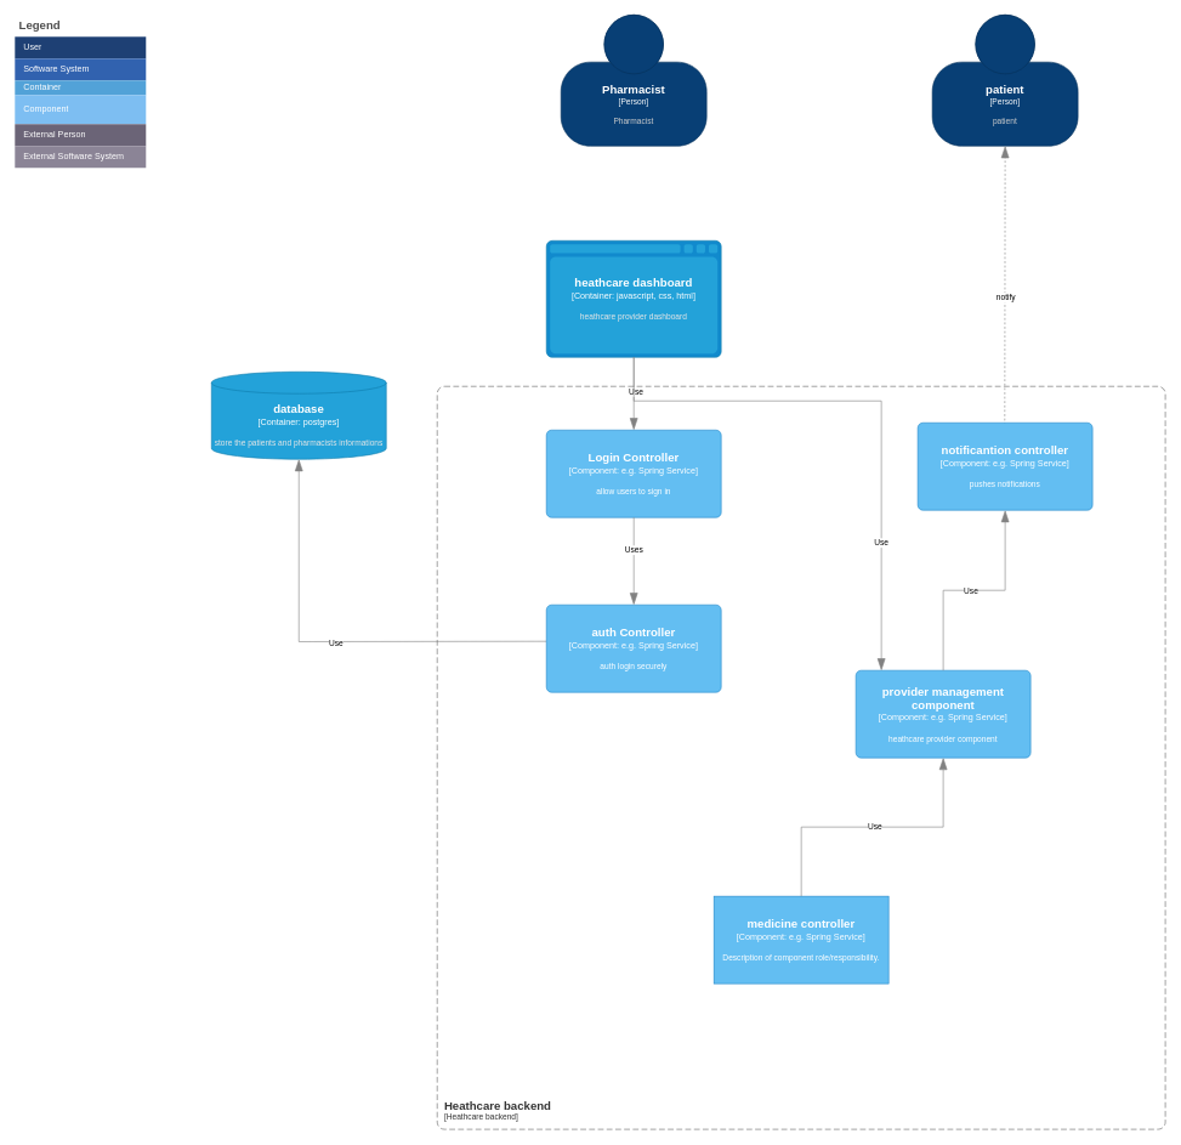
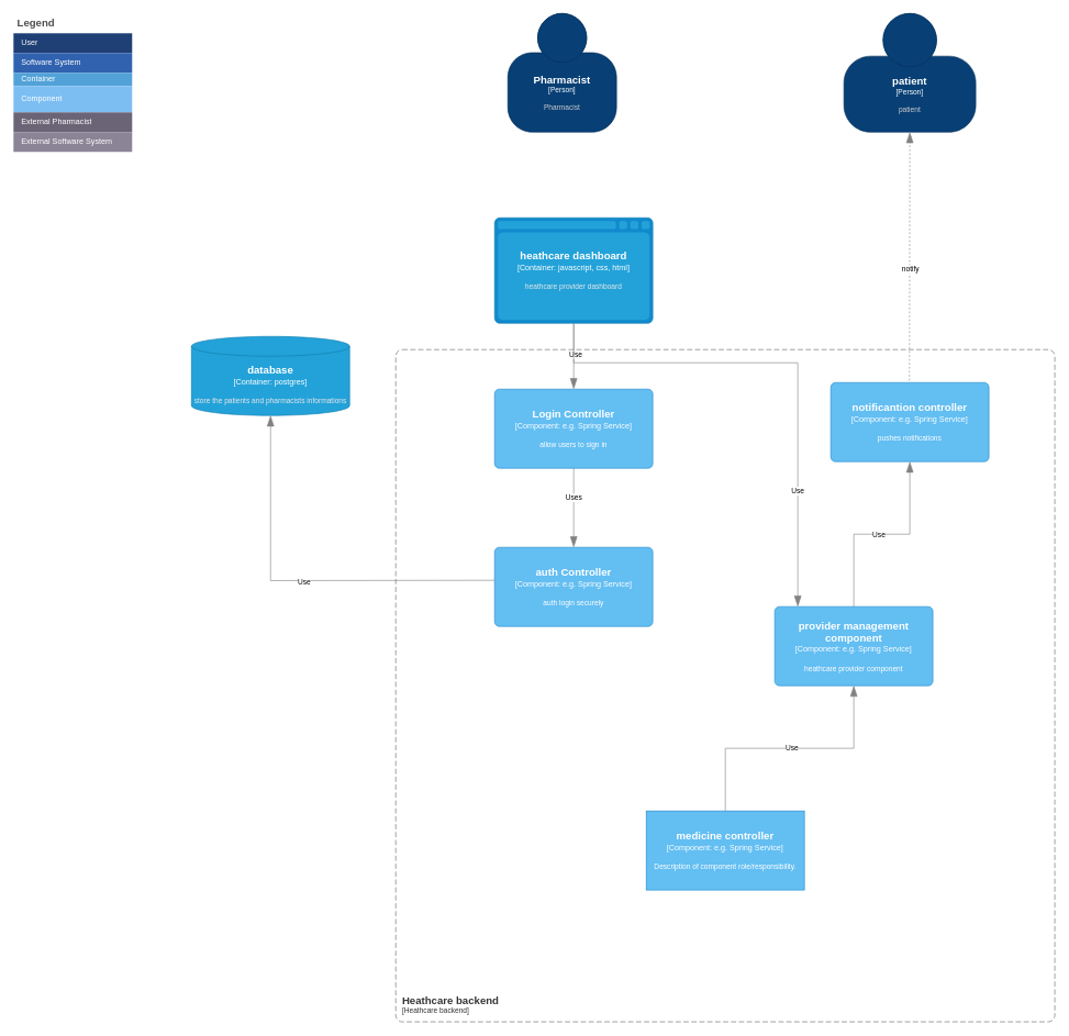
  <mxCell id="0" />
  <mxCell id="1" parent="0" />
  <mxCell id="2" value="Legend" style="shape=table;startSize=30;container=1;collapsible=0;childLayout=tableLayout;fontSize=16;align=left;verticalAlign=top;fillColor=none;strokeColor=none;fontColor=#4D4D4D;fontStyle=1;spacingLeft=6;spacing=0;resizable=0;" parent="1" vertex="1"><mxGeometry x="20" y="20" width="180" height="210" as="geometry" /></mxCell>
  <mxCell id="3" value="" style="shape=tableRow;horizontal=0;startSize=0;swimlaneHead=0;swimlaneBody=0;strokeColor=inherit;top=0;left=0;bottom=0;right=0;collapsible=0;dropTarget=0;fillColor=none;points=[[0,0.5],[1,0.5]];portConstraint=eastwest;fontSize=12;" parent="2" vertex="1"><mxGeometry y="30" width="180" height="30" as="geometry" /></mxCell>
  <mxCell id="4" value="User" style="shape=partialRectangle;html=1;whiteSpace=wrap;connectable=0;strokeColor=inherit;overflow=hidden;fillColor=#1E4074;top=0;left=0;bottom=0;right=0;pointerEvents=1;fontSize=12;align=left;fontColor=#FFFFFF;gradientColor=none;spacingLeft=10;spacingRight=4;" parent="3" vertex="1"><mxGeometry width="180" height="30" as="geometry"><mxRectangle width="180" height="30" as="alternateBounds" /></mxGeometry></mxCell>
  <mxCell id="5" value="" style="shape=tableRow;horizontal=0;startSize=0;swimlaneHead=0;swimlaneBody=0;strokeColor=inherit;top=0;left=0;bottom=0;right=0;collapsible=0;dropTarget=0;fillColor=none;points=[[0,0.5],[1,0.5]];portConstraint=eastwest;fontSize=12;" parent="2" vertex="1"><mxGeometry y="60" width="180" height="30" as="geometry" /></mxCell>
  <mxCell id="6" value="Software System" style="shape=partialRectangle;html=1;whiteSpace=wrap;connectable=0;strokeColor=inherit;overflow=hidden;fillColor=#3162AF;top=0;left=0;bottom=0;right=0;pointerEvents=1;fontSize=12;align=left;fontColor=#FFFFFF;gradientColor=none;spacingLeft=10;spacingRight=4;" parent="5" vertex="1"><mxGeometry width="180" height="30" as="geometry"><mxRectangle width="180" height="30" as="alternateBounds" /></mxGeometry></mxCell>
  <mxCell id="7" value="" style="shape=tableRow;horizontal=0;startSize=0;swimlaneHead=0;swimlaneBody=0;strokeColor=inherit;top=0;left=0;bottom=0;right=0;collapsible=0;dropTarget=0;fillColor=none;points=[[0,0.5],[1,0.5]];portConstraint=eastwest;fontSize=12;" parent="2" vertex="1"><mxGeometry y="90" width="180" height="20" as="geometry" /></mxCell>
  <mxCell id="8" value="Container" style="shape=partialRectangle;html=1;whiteSpace=wrap;connectable=0;strokeColor=inherit;overflow=hidden;fillColor=#52a2d8;top=0;left=0;bottom=0;right=0;pointerEvents=1;fontSize=12;align=left;fontColor=#FFFFFF;gradientColor=none;spacingLeft=10;spacingRight=4;" parent="7" vertex="1"><mxGeometry width="180" height="20" as="geometry"><mxRectangle width="180" height="20" as="alternateBounds" /></mxGeometry></mxCell>
  <mxCell id="9" value="" style="shape=tableRow;horizontal=0;startSize=0;swimlaneHead=0;swimlaneBody=0;strokeColor=inherit;top=0;left=0;bottom=0;right=0;collapsible=0;dropTarget=0;fillColor=none;points=[[0,0.5],[1,0.5]];portConstraint=eastwest;fontSize=12;" parent="2" vertex="1"><mxGeometry y="110" width="180" height="40" as="geometry" /></mxCell>
  <mxCell id="10" value="Component" style="shape=partialRectangle;html=1;whiteSpace=wrap;connectable=0;strokeColor=inherit;overflow=hidden;fillColor=#7dbef2;top=0;left=0;bottom=0;right=0;pointerEvents=1;fontSize=12;align=left;fontColor=#FFFFFF;gradientColor=none;spacingLeft=10;spacingRight=4;" parent="9" vertex="1"><mxGeometry width="180" height="40" as="geometry"><mxRectangle width="180" height="40" as="alternateBounds" /></mxGeometry></mxCell>
  <mxCell id="11" value="" style="shape=tableRow;horizontal=0;startSize=0;swimlaneHead=0;swimlaneBody=0;strokeColor=inherit;top=0;left=0;bottom=0;right=0;collapsible=0;dropTarget=0;fillColor=none;points=[[0,0.5],[1,0.5]];portConstraint=eastwest;fontSize=12;" parent="2" vertex="1"><mxGeometry y="150" width="180" height="30" as="geometry" /></mxCell>
- <mxCell id="12" value="External Person" style="shape=partialRectangle;html=1;whiteSpace=wrap;connectable=0;strokeColor=inherit;overflow=hidden;fillColor=#6b6477;top=0;left=0;bottom=0;right=0;pointerEvents=1;fontSize=12;align=left;fontColor=#FFFFFF;gradientColor=none;spacingLeft=10;spacingRight=4;" parent="11" vertex="1"><mxGeometry width="180" height="30" as="geometry"><mxRectangle width="180" height="30" as="alternateBounds" /></mxGeometry></mxCell>
+ <mxCell id="12" value="External Pharmacist" style="shape=partialRectangle;html=1;whiteSpace=wrap;connectable=0;strokeColor=inherit;overflow=hidden;fillColor=#6b6477;top=0;left=0;bottom=0;right=0;pointerEvents=1;fontSize=12;align=left;fontColor=#FFFFFF;gradientColor=none;spacingLeft=10;spacingRight=4;" parent="11" vertex="1"><mxGeometry width="180" height="30" as="geometry"><mxRectangle width="180" height="30" as="alternateBounds" /></mxGeometry></mxCell>
  <mxCell id="13" value="" style="shape=tableRow;horizontal=0;startSize=0;swimlaneHead=0;swimlaneBody=0;strokeColor=inherit;top=0;left=0;bottom=0;right=0;collapsible=0;dropTarget=0;fillColor=none;points=[[0,0.5],[1,0.5]];portConstraint=eastwest;fontSize=12;" parent="2" vertex="1"><mxGeometry y="180" width="180" height="30" as="geometry" /></mxCell>
  <mxCell id="14" value="External Software System" style="shape=partialRectangle;html=1;whiteSpace=wrap;connectable=0;strokeColor=inherit;overflow=hidden;fillColor=#8b8496;top=0;left=0;bottom=0;right=0;pointerEvents=1;fontSize=12;align=left;fontColor=#FFFFFF;gradientColor=none;spacingLeft=10;spacingRight=4;" parent="13" vertex="1"><mxGeometry width="180" height="30" as="geometry"><mxRectangle width="180" height="30" as="alternateBounds" /></mxGeometry></mxCell>
- <mxCell id="15" value="&lt;font style=&quot;font-size: 16px&quot;&gt;&lt;b&gt;Pharmacist&lt;/b&gt;&lt;/font&gt;&lt;div&gt;[Person]&lt;/div&gt;&lt;br&gt;&lt;div&gt;&lt;font style=&quot;font-size: 11px&quot;&gt;&lt;font color=&quot;#cccccc&quot;&gt;Pharmacist&lt;/font&gt;&lt;/div&gt;" style="html=1;fontSize=11;dashed=0;whiteSpace=wrap;fillColor=#083F75;strokeColor=#06315C;fontColor=#ffffff;shape=mxgraph.c4.person2;align=center;metaEdit=1;points=[[0.5,0,0],[1,0.5,0],[1,0.75,0],[0.75,1,0],[0.5,1,0],[0.25,1,0],[0,0.75,0],[0,0.5,0]];resizable=0;" parent="1" vertex="1"><mxGeometry x="770" y="20" width="200" height="180" as="geometry" /></mxCell>
+ <mxCell id="15" value="&lt;font style=&quot;font-size: 16px&quot;&gt;&lt;b&gt;Pharmacist&lt;/b&gt;&lt;/font&gt;&lt;div&gt;[Person]&lt;/div&gt;&lt;br&gt;&lt;div&gt;&lt;font style=&quot;font-size: 11px&quot;&gt;&lt;font color=&quot;#cccccc&quot;&gt;Pharmacist&lt;/font&gt;&lt;/div&gt;" style="html=1;fontSize=11;dashed=0;whiteSpace=wrap;fillColor=#083F75;strokeColor=#06315C;fontColor=#ffffff;shape=mxgraph.c4.person2;align=center;metaEdit=1;points=[[0.5,0,0],[1,0.5,0],[1,0.75,0],[0.75,1,0],[0.5,1,0],[0.25,1,0],[0,0.75,0],[0,0.5,0]];resizable=0;" parent="1" vertex="1"><mxGeometry x="770" y="20" width="165" height="180" as="geometry" /></mxCell>
  <mxCell id="16" value="&lt;font style=&quot;font-size: 16px&quot;&gt;&lt;b&gt;patient&lt;/b&gt;&lt;/font&gt;&lt;div&gt;[Person]&lt;/div&gt;&lt;br&gt;&lt;div&gt;&lt;font style=&quot;font-size: 11px&quot;&gt;&lt;font color=&quot;#cccccc&quot;&gt;patient&lt;/font&gt;&lt;/div&gt;" style="html=1;fontSize=11;dashed=0;whiteSpace=wrap;fillColor=#083F75;strokeColor=#06315C;fontColor=#ffffff;shape=mxgraph.c4.person2;align=center;metaEdit=1;points=[[0.5,0,0],[1,0.5,0],[1,0.75,0],[0.75,1,0],[0.5,1,0],[0.25,1,0],[0,0.75,0],[0,0.5,0]];resizable=0;" parent="1" vertex="1"><mxGeometry x="1280" y="20" width="200" height="180" as="geometry" /></mxCell>
  <mxCell id="17" value="&lt;font style=&quot;font-size: 16px&quot;&gt;&lt;b&gt;heathcare dashboard&lt;/b&gt;&lt;/font&gt;&lt;div&gt;[Container:&amp;nbsp;javascript, css, html]&lt;/div&gt;&lt;br&gt;&lt;div&gt;&lt;font style=&quot;font-size: 11px&quot;&gt;&lt;font color=&quot;#E6E6E6&quot;&gt;heathcare provider dashboard&lt;/font&gt;&lt;/div&gt;" style="shape=mxgraph.c4.webBrowserContainer2;whiteSpace=wrap;html=1;boundedLbl=1;rounded=0;labelBackgroundColor=none;strokeColor=#118ACD;fillColor=#23A2D9;strokeColor=#118ACD;strokeColor2=#0E7DAD;fontSize=12;fontColor=#ffffff;align=center;metaEdit=1;points=[[0.5,0,0],[1,0.25,0],[1,0.5,0],[1,0.75,0],[0.5,1,0],[0,0.75,0],[0,0.5,0],[0,0.25,0]];resizable=0;" parent="1" vertex="1"><mxGeometry x="750" y="330" width="240" height="160" as="geometry" /></mxCell>
  <mxCell id="18" value="" style="endArrow=blockThin;html=1;fontSize=10;fontColor=#404040;strokeWidth=1;endFill=1;strokeColor=#828282;elbow=vertical;metaEdit=1;endSize=14;startSize=14;jumpStyle=arc;jumpSize=16;rounded=0;edgeStyle=orthogonalEdgeStyle;entryX=0.5;entryY=1;entryDx=0;entryDy=0;entryPerimeter=0;dashed=1;exitX=0.5;exitY=0;exitDx=0;exitDy=0;exitPerimeter=0;" parent="1" target="16" edge="1"><mxGeometry width="240" relative="1" as="geometry"><mxPoint x="1379.33" y="655" as="sourcePoint" /><mxPoint x="1379.33" y="290" as="targetPoint" /></mxGeometry></mxCell>
  <mxCell id="19" value="notify" style="edgeLabel;html=1;align=center;verticalAlign=middle;resizable=0;points=[];" parent="18" vertex="1" connectable="0"><mxGeometry x="-0.063" y="1" relative="1" as="geometry"><mxPoint x="2" y="-34" as="offset" /></mxGeometry></mxCell>
  <mxCell id="20" value="" style="endArrow=blockThin;html=1;fontSize=10;fontColor=#404040;strokeWidth=1;endFill=1;strokeColor=#828282;elbow=vertical;metaEdit=1;endSize=14;startSize=14;jumpStyle=arc;jumpSize=16;rounded=0;edgeStyle=orthogonalEdgeStyle;exitX=0.5;exitY=1;exitDx=0;exitDy=0;exitPerimeter=0;entryX=0.5;entryY=0;entryDx=0;entryDy=0;entryPerimeter=0;" parent="1" source="17" target="27" edge="1"><mxGeometry width="240" relative="1" as="geometry"><mxPoint x="800" y="530" as="sourcePoint" /><mxPoint y="530" as="targetPoint" x="870" /></mxGeometry></mxCell>
  <mxCell id="21" value="Use" style="edgeLabel;html=1;align=center;verticalAlign=middle;resizable=0;points=[];" parent="20" vertex="1" connectable="0"><mxGeometry x="-0.07" y="2" relative="1" as="geometry"><mxPoint as="offset" /></mxGeometry></mxCell>
  <mxCell id="22" value="&lt;font style=&quot;font-size: 16px&quot;&gt;&lt;b&gt;database&lt;/b&gt;&lt;/font&gt;&lt;div&gt;[Container:&amp;nbsp;postgres]&lt;/div&gt;&lt;br&gt;&lt;div&gt;&lt;font style=&quot;font-size: 11px&quot;&gt;&lt;font color=&quot;#E6E6E6&quot;&gt;store the patients and pharmacists informations&lt;/font&gt;&lt;/div&gt;" style="shape=cylinder3;size=15;whiteSpace=wrap;html=1;boundedLbl=1;rounded=0;labelBackgroundColor=none;fillColor=#23A2D9;fontSize=12;fontColor=#ffffff;align=center;strokeColor=#0E7DAD;metaEdit=1;points=[[0.5,0,0],[1,0.25,0],[1,0.5,0],[1,0.75,0],[0.5,1,0],[0,0.75,0],[0,0.5,0],[0,0.25,0]];resizable=0;" vertex="1" parent="1"><mxGeometry x="290" y="510" width="240" height="120" as="geometry" /></mxCell>
  <mxCell id="23" value="" style="endArrow=blockThin;html=1;fontSize=10;fontColor=#404040;strokeWidth=1;endFill=1;strokeColor=#828282;elbow=vertical;metaEdit=1;endSize=14;startSize=14;jumpStyle=arc;jumpSize=16;rounded=0;edgeStyle=orthogonalEdgeStyle;entryX=0.5;entryY=1;entryDx=0;entryDy=0;entryPerimeter=0;" edge="1" parent="1" target="22"><mxGeometry width="240" relative="1" as="geometry"><mxPoint x="750" y="880" as="sourcePoint" /><mxPoint y="820" as="targetPoint" x="870" /></mxGeometry></mxCell>
  <mxCell id="24" value="Use" style="edgeLabel;html=1;align=center;verticalAlign=middle;resizable=0;points=[];" vertex="1" connectable="0" parent="23"><mxGeometry x="-0.019" y="2" relative="1" as="geometry"><mxPoint as="offset" /></mxGeometry></mxCell>
  <mxCell id="25" value="&lt;font style=&quot;font-size: 16px&quot;&gt;&lt;b&gt;&lt;div style=&quot;text-align: left&quot;&gt;Heathcare backend&lt;/div&gt;&lt;/b&gt;&lt;/font&gt;&lt;div style=&quot;text-align: left&quot;&gt;[Heathcare backend]&lt;/div&gt;" style="rounded=1;fontSize=11;whiteSpace=wrap;html=1;dashed=1;arcSize=20;fillColor=none;strokeColor=#666666;fontColor=#333333;labelBackgroundColor=none;align=left;verticalAlign=bottom;labelBorderColor=none;spacingTop=0;spacing=10;dashPattern=8 4;metaEdit=1;rotatable=0;perimeter=rectanglePerimeter;noLabel=0;labelPadding=0;allowArrows=0;connectable=0;expand=0;recursiveResize=0;editable=1;pointerEvents=0;absoluteArcSize=1;points=[[0.25,0,0],[0.5,0,0],[0.75,0,0],[1,0.25,0],[1,0.5,0],[1,0.75,0],[0.75,1,0],[0.5,1,0],[0.25,1,0],[0,0.75,0],[0,0.5,0],[0,0.25,0]];" vertex="1" parent="1"><mxGeometry x="600" y="530" width="1000" height="1020" as="geometry" /></mxCell>
  <mxCell id="26" value="&lt;font style=&quot;font-size: 16px&quot;&gt;&lt;b&gt;notificantion controller&lt;/b&gt;&lt;/font&gt;&lt;div&gt;[Component: e.g. Spring Service]&lt;/div&gt;&lt;br&gt;&lt;div&gt;&lt;font style=&quot;font-size: 11px&quot;&gt;pushes notifications&lt;/font&gt;&lt;/div&gt;" style="rounded=1;whiteSpace=wrap;html=1;labelBackgroundColor=none;fillColor=#63BEF2;fontColor=#ffffff;align=center;arcSize=6;strokeColor=#2086C9;metaEdit=1;resizable=0;points=[[0.25,0,0],[0.5,0,0],[0.75,0,0],[1,0.25,0],[1,0.5,0],[1,0.75,0],[0.75,1,0],[0.5,1,0],[0.25,1,0],[0,0.75,0],[0,0.5,0],[0,0.25,0]];" vertex="1" parent="1"><mxGeometry x="1260" y="580" width="240" height="120" as="geometry" /></mxCell>
  <mxCell id="27" value="&lt;font style=&quot;font-size: 16px&quot;&gt;&lt;b&gt;Login Controller&lt;/b&gt;&lt;/font&gt;&lt;div&gt;[Component: e.g. Spring Service]&lt;/div&gt;&lt;br&gt;&lt;div&gt;&lt;font style=&quot;font-size: 11px&quot;&gt;allow users to sign in &lt;/font&gt;&lt;/div&gt;" style="rounded=1;whiteSpace=wrap;html=1;labelBackgroundColor=none;fillColor=#63BEF2;fontColor=#ffffff;align=center;arcSize=6;strokeColor=#2086C9;metaEdit=1;resizable=0;points=[[0.25,0,0],[0.5,0,0],[0.75,0,0],[1,0.25,0],[1,0.5,0],[1,0.75,0],[0.75,1,0],[0.5,1,0],[0.25,1,0],[0,0.75,0],[0,0.5,0],[0,0.25,0]];" vertex="1" parent="1"><mxGeometry x="750" y="590" width="240" height="120" as="geometry" /></mxCell>
  <mxCell id="28" value="&lt;font style=&quot;font-size: 16px&quot;&gt;&lt;b&gt;auth Controller &lt;/b&gt;&lt;/font&gt;&lt;div&gt;[Component: e.g. Spring Service]&lt;/div&gt;&lt;br&gt;&lt;div&gt;&lt;font style=&quot;font-size: 11px&quot;&gt;auth login securely&lt;/font&gt;&lt;/div&gt;" style="rounded=1;whiteSpace=wrap;html=1;labelBackgroundColor=none;fillColor=#63BEF2;fontColor=#ffffff;align=center;arcSize=6;strokeColor=#2086C9;metaEdit=1;resizable=0;points=[[0.25,0,0],[0.5,0,0],[0.75,0,0],[1,0.25,0],[1,0.5,0],[1,0.75,0],[0.75,1,0],[0.5,1,0],[0.25,1,0],[0,0.75,0],[0,0.5,0],[0,0.25,0]];" vertex="1" parent="1"><mxGeometry x="750" y="830" width="240" height="120" as="geometry" /></mxCell>
  <mxCell id="29" value="&lt;font style=&quot;font-size: 16px&quot;&gt;&lt;b&gt;medicine controller&lt;/b&gt;&lt;/font&gt;&lt;div&gt;[Component: e.g. Spring Service]&lt;/div&gt;&lt;br&gt;&lt;div&gt;&lt;font style=&quot;font-size: 11px&quot;&gt;Description of component role/responsibility.&lt;/font&gt;&lt;/div&gt;" style="whiteSpace=wrap;html=1;labelBackgroundColor=none;fillColor=#63BEF2;fontColor=#ffffff;align=center;arcSize=6;strokeColor=#2086C9;metaEdit=1;resizable=0;points=[[0.25,0,0],[0.5,0,0],[0.75,0,0],[1,0.25,0],[1,0.5,0],[1,0.75,0],[0.75,1,0],[0.5,1,0],[0.25,1,0],[0,0.75,0],[0,0.5,0],[0,0.25,0]];rounded=0;" vertex="1" parent="1"><mxGeometry x="980" y="1230" width="240" height="120" as="geometry" /></mxCell>
  <mxCell id="30" value="" style="endArrow=blockThin;html=1;fontSize=10;fontColor=#404040;strokeWidth=1;endFill=1;strokeColor=#828282;elbow=vertical;metaEdit=1;endSize=14;startSize=14;jumpStyle=arc;jumpSize=16;rounded=0;edgeStyle=orthogonalEdgeStyle;exitX=0.5;exitY=1;exitDx=0;exitDy=0;exitPerimeter=0;entryX=0.5;entryY=0;entryDx=0;entryDy=0;entryPerimeter=0;" edge="1" parent="1" source="27" target="28"><mxGeometry width="240" relative="1" as="geometry"><mxPoint x="840" y="790" as="sourcePoint" /><mxPoint x="1080" y="790" as="targetPoint" /></mxGeometry></mxCell>
  <mxCell id="31" value="Uses" style="edgeLabel;html=1;align=center;verticalAlign=middle;resizable=0;points=[];" vertex="1" connectable="0" parent="30"><mxGeometry x="-0.267" y="-1" relative="1" as="geometry"><mxPoint as="offset" /></mxGeometry></mxCell>
  <mxCell id="32" value="&lt;font style=&quot;font-size: 16px&quot;&gt;&lt;b&gt;provider management component&lt;/b&gt;&lt;/font&gt;&lt;div&gt;[Component: e.g. Spring Service]&lt;/div&gt;&lt;br&gt;&lt;div&gt;&lt;font style=&quot;font-size: 11px&quot;&gt;heathcare provider component&lt;/font&gt;&lt;/div&gt;" style="rounded=1;whiteSpace=wrap;html=1;labelBackgroundColor=none;fillColor=#63BEF2;fontColor=#ffffff;align=center;arcSize=6;strokeColor=#2086C9;metaEdit=1;resizable=0;points=[[0.25,0,0],[0.5,0,0],[0.75,0,0],[1,0.25,0],[1,0.5,0],[1,0.75,0],[0.75,1,0],[0.5,1,0],[0.25,1,0],[0,0.75,0],[0,0.5,0],[0,0.25,0]];" vertex="1" parent="1"><mxGeometry x="1175" y="920" width="240" height="120" as="geometry" /></mxCell>
  <mxCell id="33" value="" style="endArrow=blockThin;html=1;fontSize=10;fontColor=#404040;strokeWidth=1;endFill=1;strokeColor=#828282;elbow=vertical;metaEdit=1;endSize=14;startSize=14;jumpStyle=arc;jumpSize=16;rounded=0;edgeStyle=orthogonalEdgeStyle;exitX=0.5;exitY=1;exitDx=0;exitDy=0;exitPerimeter=0;" edge="1" parent="1" source="17" target="32"><mxGeometry width="240" relative="1" as="geometry"><mxPoint x="960" y="490" as="sourcePoint" /><mxPoint x="1200" y="490" as="targetPoint" /><Array as="points"><mxPoint y="550" x="870" /><mxPoint x="1210" y="550" /></Array></mxGeometry></mxCell>
  <mxCell id="34" value="Use" style="edgeLabel;html=1;align=center;verticalAlign=middle;resizable=0;points=[];" vertex="1" connectable="0" parent="33"><mxGeometry x="0.544" y="-1" relative="1" as="geometry"><mxPoint as="offset" /></mxGeometry></mxCell>
  <mxCell id="35" value="" style="endArrow=blockThin;html=1;fontSize=10;fontColor=#404040;strokeWidth=1;endFill=1;strokeColor=#828282;elbow=vertical;metaEdit=1;endSize=14;startSize=14;jumpStyle=arc;jumpSize=16;rounded=0;edgeStyle=orthogonalEdgeStyle;exitX=0.5;exitY=0;exitDx=0;exitDy=0;exitPerimeter=0;entryX=0.5;entryY=1;entryDx=0;entryDy=0;entryPerimeter=0;" edge="1" parent="1" source="32" target="26"><mxGeometry width="240" relative="1" as="geometry"><mxPoint x="1350" y="860" as="sourcePoint" /><mxPoint x="1590" y="860" as="targetPoint" /></mxGeometry></mxCell>
  <mxCell id="36" value="Use" style="edgeLabel;html=1;align=center;verticalAlign=middle;resizable=0;points=[];" vertex="1" connectable="0" parent="35"><mxGeometry x="-0.037" y="-1" relative="1" as="geometry"><mxPoint as="offset" /></mxGeometry></mxCell>
  <mxCell id="37" value="" style="endArrow=blockThin;html=1;fontSize=10;fontColor=#404040;strokeWidth=1;endFill=1;strokeColor=#828282;elbow=vertical;metaEdit=1;endSize=14;startSize=14;jumpStyle=arc;jumpSize=16;rounded=0;edgeStyle=orthogonalEdgeStyle;entryX=0.5;entryY=1;entryDx=0;entryDy=0;entryPerimeter=0;" edge="1" parent="1" source="29" target="32"><mxGeometry width="240" relative="1" as="geometry"><mxPoint x="1100" y="1230" as="sourcePoint" /><mxPoint x="1340" y="1230" as="targetPoint" /></mxGeometry></mxCell>
  <mxCell id="38" value="Use" style="edgeLabel;html=1;align=center;verticalAlign=middle;resizable=0;points=[];" vertex="1" connectable="0" parent="37"><mxGeometry x="0.013" y="1" relative="1" as="geometry"><mxPoint as="offset" /></mxGeometry></mxCell>
